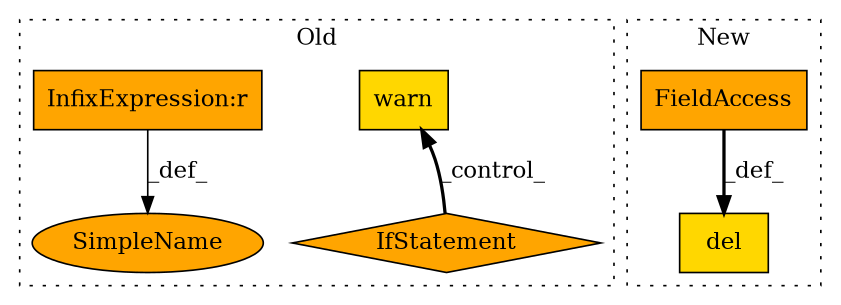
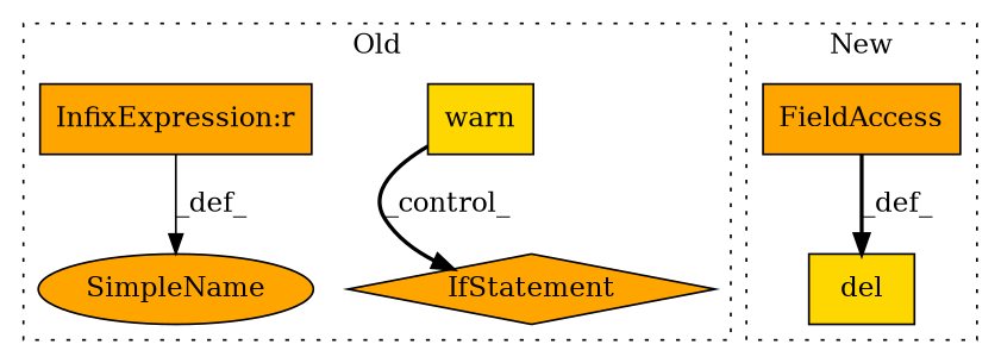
  digraph {
    node [a=32 fillcolor=orange shape=box style=filled]
    edge [style=bold]
    n1 [fillcolor=gold l="5,1" label=warn s="938,1004"]
    n2 [a=25 l="4,3" label=IfStatement s="875,918" shape=diamond]
    n3 [a=42 label=SimpleName shape=ellipse]
    n4 [a=27 l=8 label="InfixExpression:r" s=895]
    n5 [fillcolor=gold l="4,1" label=del s="755,809"]
    n6 [a=22 l=14 label=FieldAccess s=776]
    subgraph cluster_1 {
      label=Old
      style=dotted
      n1
      n2
      n3
      n4
    }
    subgraph cluster_2 {
      label=New
      style=dotted
      n5
      n6
    }
-   n2 -> n1 [label=_control_]
+   n1 -> n2 [label=_control_]
    n4 -> n3 [label=_def_ style=solid]
    n6 -> n5 [label=_def_]
  }
